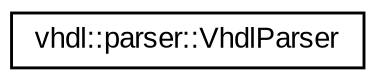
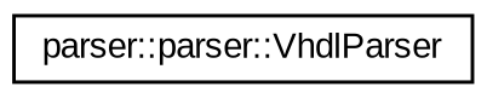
  digraph {
    rankdir=LR
    fontname="Liberation Sans"
-   n1 [color=black fillcolor=white fontname="Liberation Sans" fontsize=10 height=0.2 label="vhdl::parser::VhdlParser" shape=record style=filled width=0.4]
+   n1 [color=black fillcolor=white fontname="Liberation Sans" fontsize=10 height=0.2 label="parser::parser::VhdlParser" shape=record style=filled width=0.4]
  }
